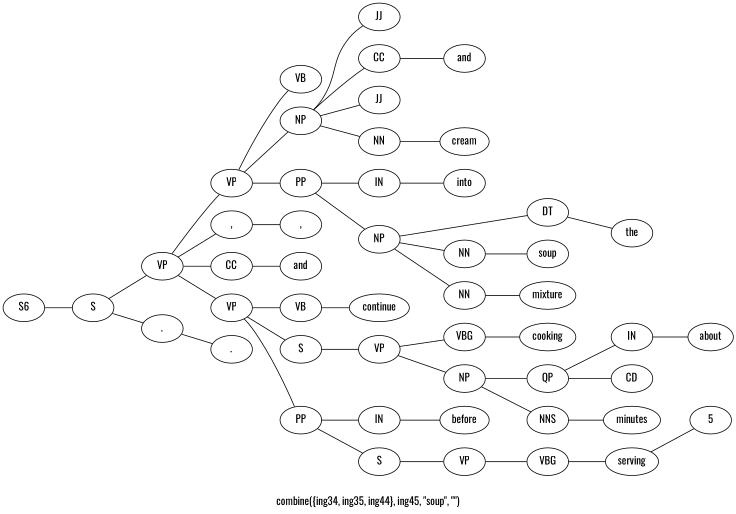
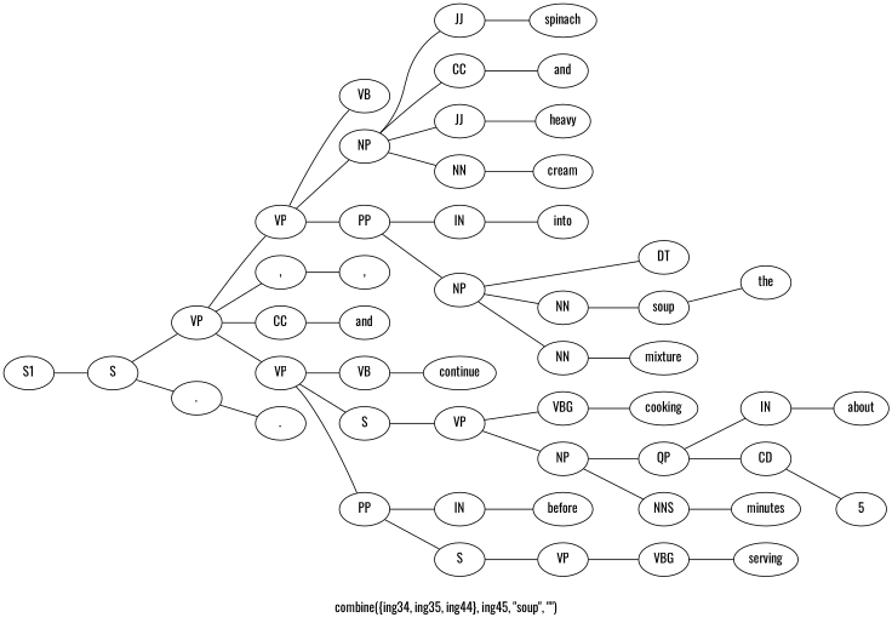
  graph {
    fontname=Oswald
    label="combine({ing34, ing35, ing44}, ing45, \"soup\", \"\")"
    rankdir=LR
    node [fontname=Oswald]
    edge [fontname=Oswald]
-   n1 [label=S6]
+   n1 [label=S1]
    n2 [label=S]
    n3 [label=VP]
    n4 [label="."]
    n5 [label=VP]
    n6 [label=","]
    n7 [label=CC]
    n8 [label=VP]
    n9 [label="."]
    n10 [label=VB]
    n11 [label=NP]
    n12 [label=PP]
    n13 [label=","]
    n14 [label=and]
    n15 [label=VB]
    n16 [label=S]
    n17 [label=PP]
    n18 [label=JJ]
    n19 [label=CC]
    n20 [label=JJ]
    n21 [label=NN]
    n22 [label=IN]
    n23 [label=NP]
+   n24 [label=spinach]
    n25 [label=and]
+   n26 [label=heavy]
    n27 [label=cream]
    n28 [label=into]
    n29 [label=DT]
    n30 [label=NN]
    n31 [label=NN]
    n32 [label=the]
    n33 [label=soup]
    n34 [label=mixture]
    n35 [label=continue]
    n36 [label=VP]
    n37 [label=IN]
    n38 [label=S]
    n39 [label=VBG]
    n40 [label=NP]
    n41 [label=cooking]
    n42 [label=QP]
    n43 [label=NNS]
    n44 [label=IN]
    n45 [label=CD]
    n46 [label=minutes]
    n47 [label=about]
    n48 [label=5]
    n49 [label=before]
    n50 [label=VP]
    n51 [label=VBG]
    n52 [label=serving]
    n1 -- n2
    n2 -- n3
    n2 -- n4
    n3 -- n5
    n3 -- n6
    n3 -- n7
    n3 -- n8
    n4 -- n9
    n5 -- n10
    n5 -- n11
    n5 -- n12
    n6 -- n13
    n7 -- n14
    n8 -- n15
    n8 -- n16
    n8 -- n17
    n11 -- n18
    n11 -- n19
    n11 -- n20
    n11 -- n21
    n12 -- n22
    n12 -- n23
    n15 -- n35
    n16 -- n36
    n17 -- n37
    n17 -- n38
+   n18 -- n24
    n19 -- n25
+   n20 -- n26
    n21 -- n27
    n22 -- n28
    n23 -- n29
    n23 -- n30
    n23 -- n31
-   n29 -- n32
+   n33 -- n32
    n30 -- n33
    n31 -- n34
    n36 -- n39
    n36 -- n40
    n37 -- n49
    n38 -- n50
    n39 -- n41
    n40 -- n42
    n40 -- n43
    n42 -- n44
    n42 -- n45
    n43 -- n46
    n44 -- n47
-   n52 -- n48
+   n45 -- n48
    n50 -- n51
    n51 -- n52
  }
